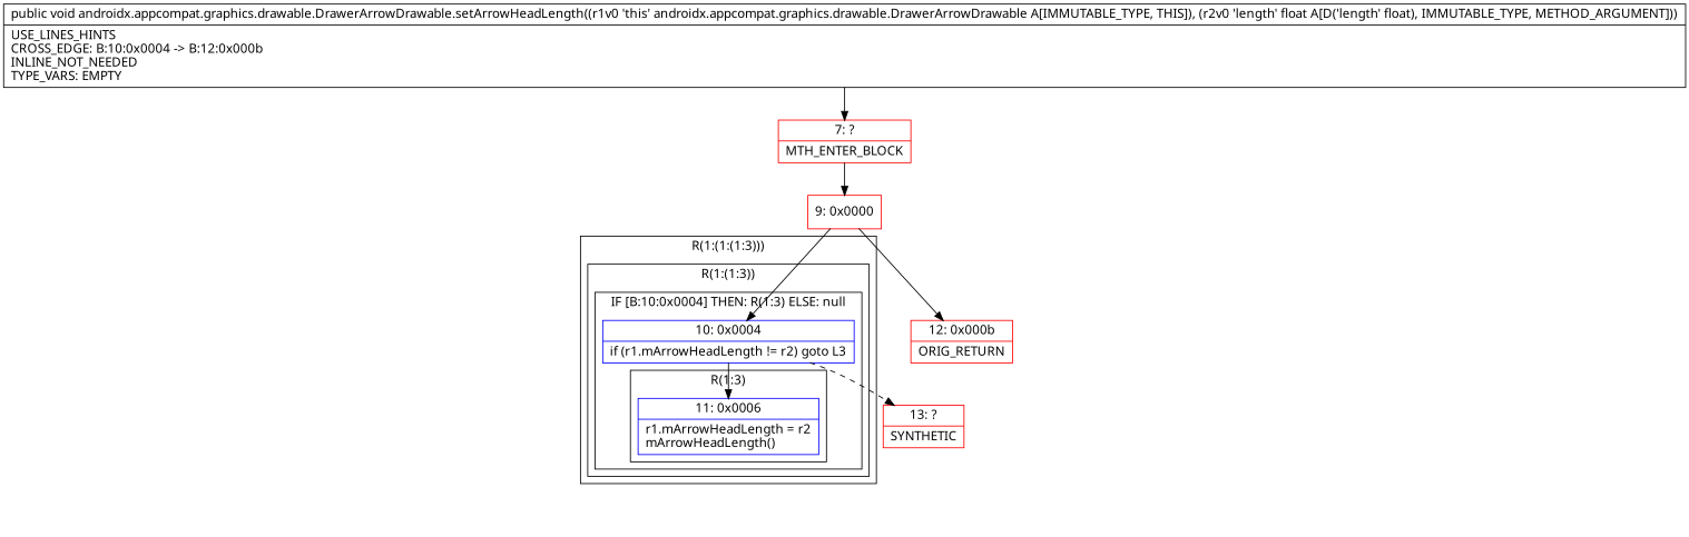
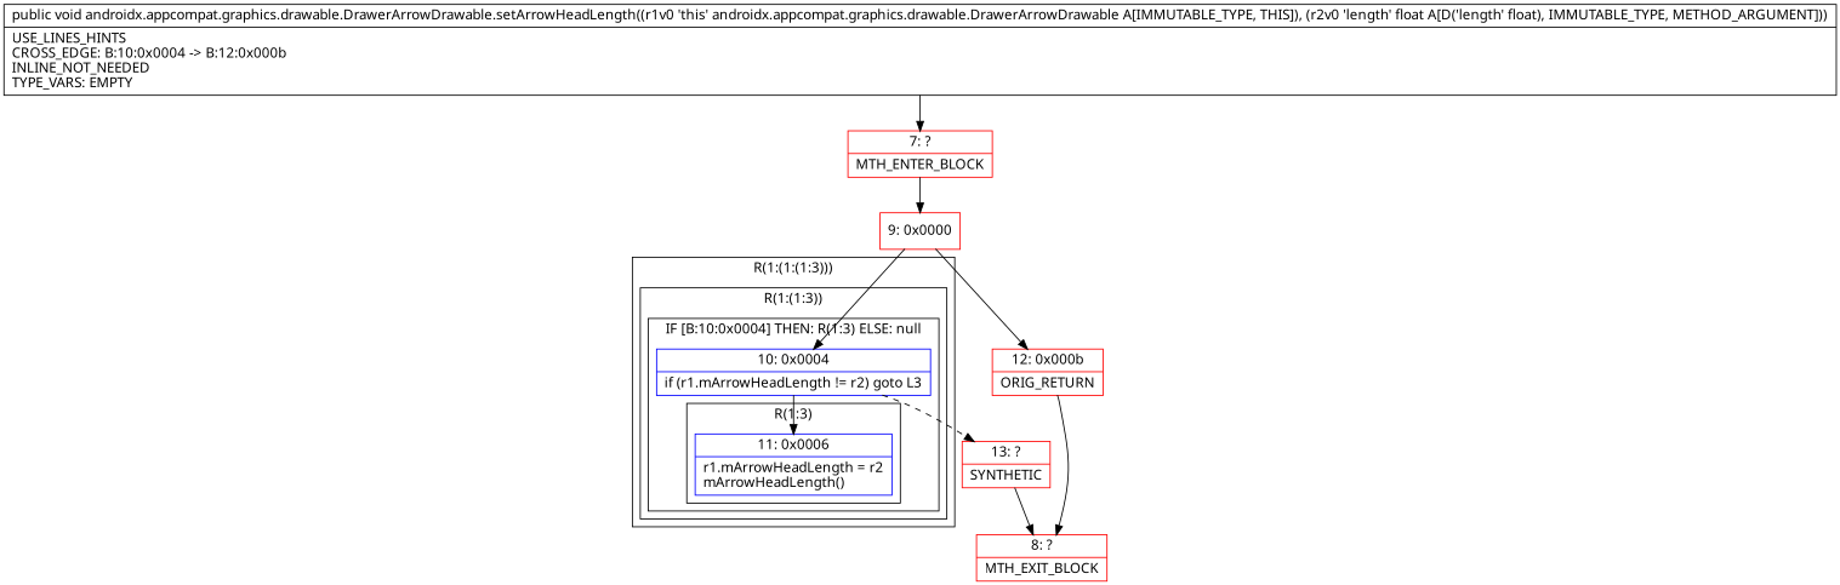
  digraph {
    fontname="Noto Sans"
    node [color=red fontname="Noto Sans" shape=record]
    edge [fontname="Noto Sans"]
    n1 [color=blue label="{11\:\ 0x0006|r1.mArrowHeadLength = r2\lmArrowHeadLength()\l}"]
    n2 [color=blue label="{10\:\ 0x0004|if (r1.mArrowHeadLength != r2) goto L3\l}"]
    n3 [label="{13\:\ ?|SYNTHETIC\l}"]
+   n4 [label="{8\:\ ?|MTH_EXIT_BLOCK\l}"]
    n5 [label="{12\:\ 0x000b|ORIG_RETURN\l}"]
    n6 [label="{7\:\ ?|MTH_ENTER_BLOCK\l}"]
    n7 [label="{9\:\ 0x0000}"]
    n8 [label="{public void androidx.appcompat.graphics.drawable.DrawerArrowDrawable.setArrowHeadLength((r1v0 'this' androidx.appcompat.graphics.drawable.DrawerArrowDrawable A[IMMUTABLE_TYPE, THIS]), (r2v0 'length' float A[D('length' float), IMMUTABLE_TYPE, METHOD_ARGUMENT]))  | USE_LINES_HINTS\lCROSS_EDGE: B:10:0x0004 \-\> B:12:0x000b\lINLINE_NOT_NEEDED\lTYPE_VARS: EMPTY\l}" color=""]
    subgraph cluster_1 {
      label="R(1:(1:(1:3)))"
      subgraph cluster_2 {
        label="R(1:(1:3))"
        subgraph cluster_3 {
          label="IF [B:10:0x0004] THEN: R(1:3) ELSE: null"
          n2
          subgraph cluster_4 {
            label="R(1:3)"
            n1
          }
        }
      }
    }
    n2 -> n1
    n2 -> n3 [style=dashed]
+   n3 -> n4
+   n5 -> n4
    n6 -> n7
    n7 -> n2
    n7 -> n5
    n8 -> n6
  }
